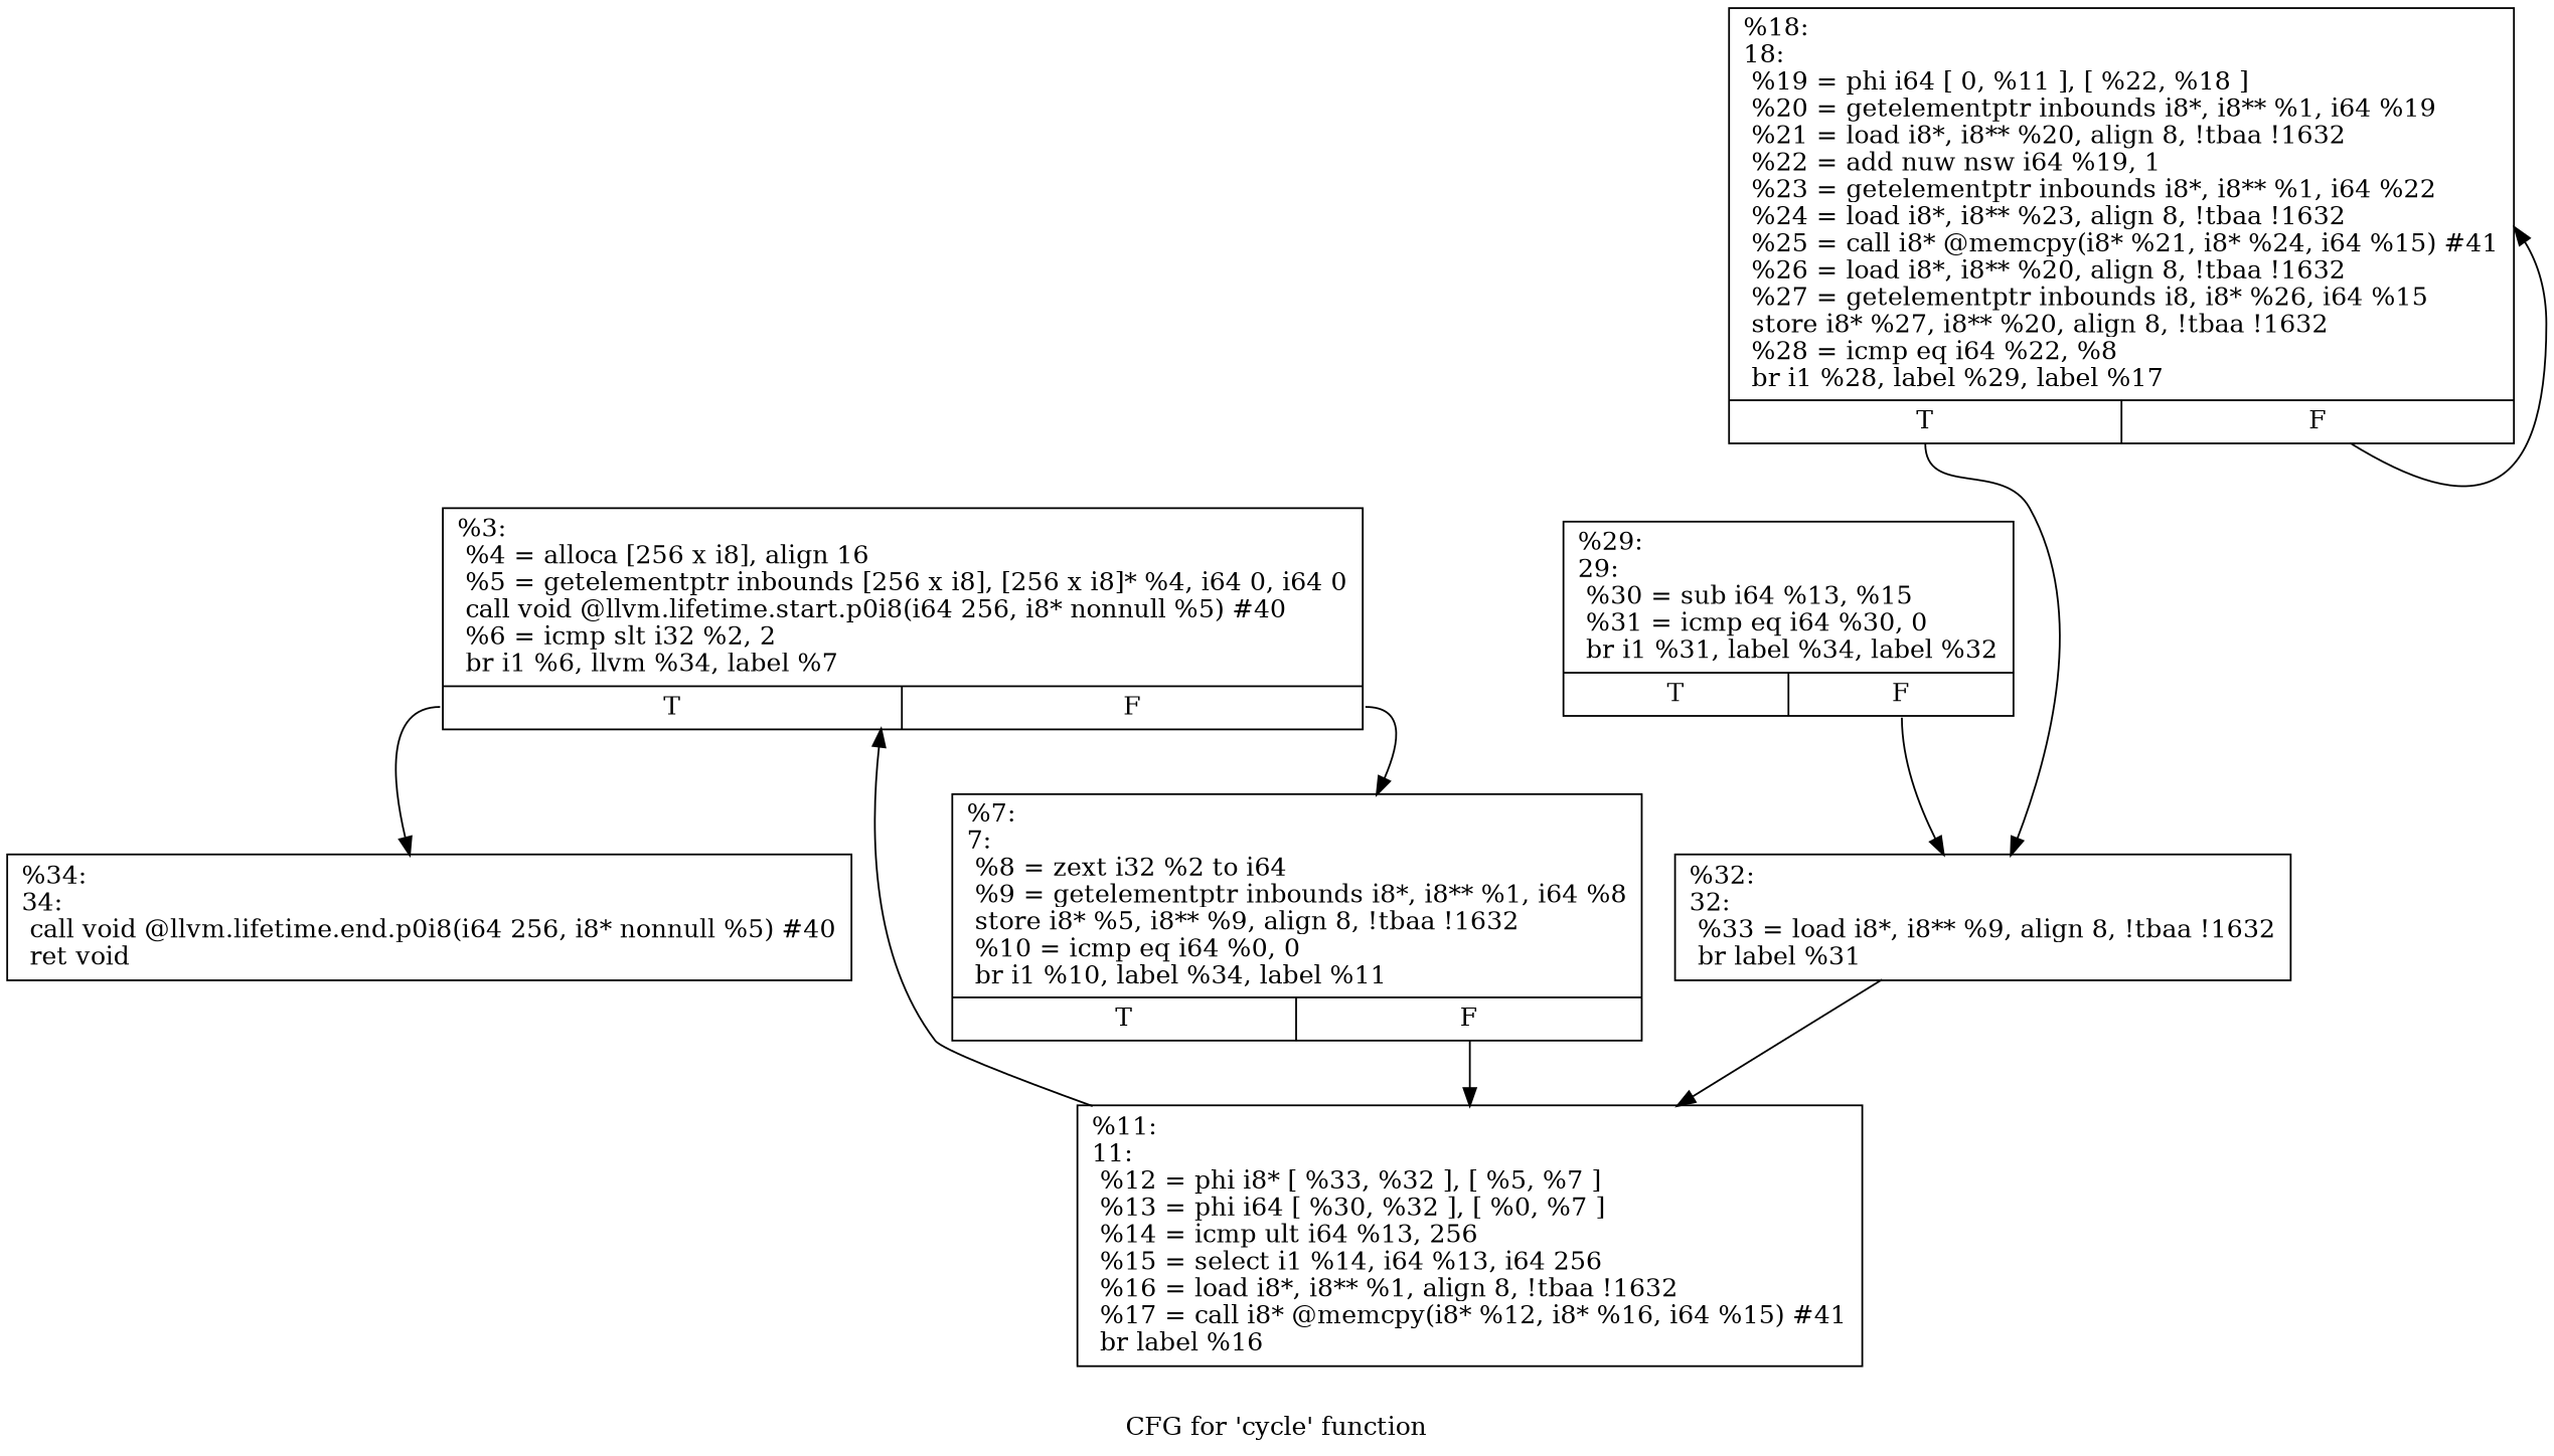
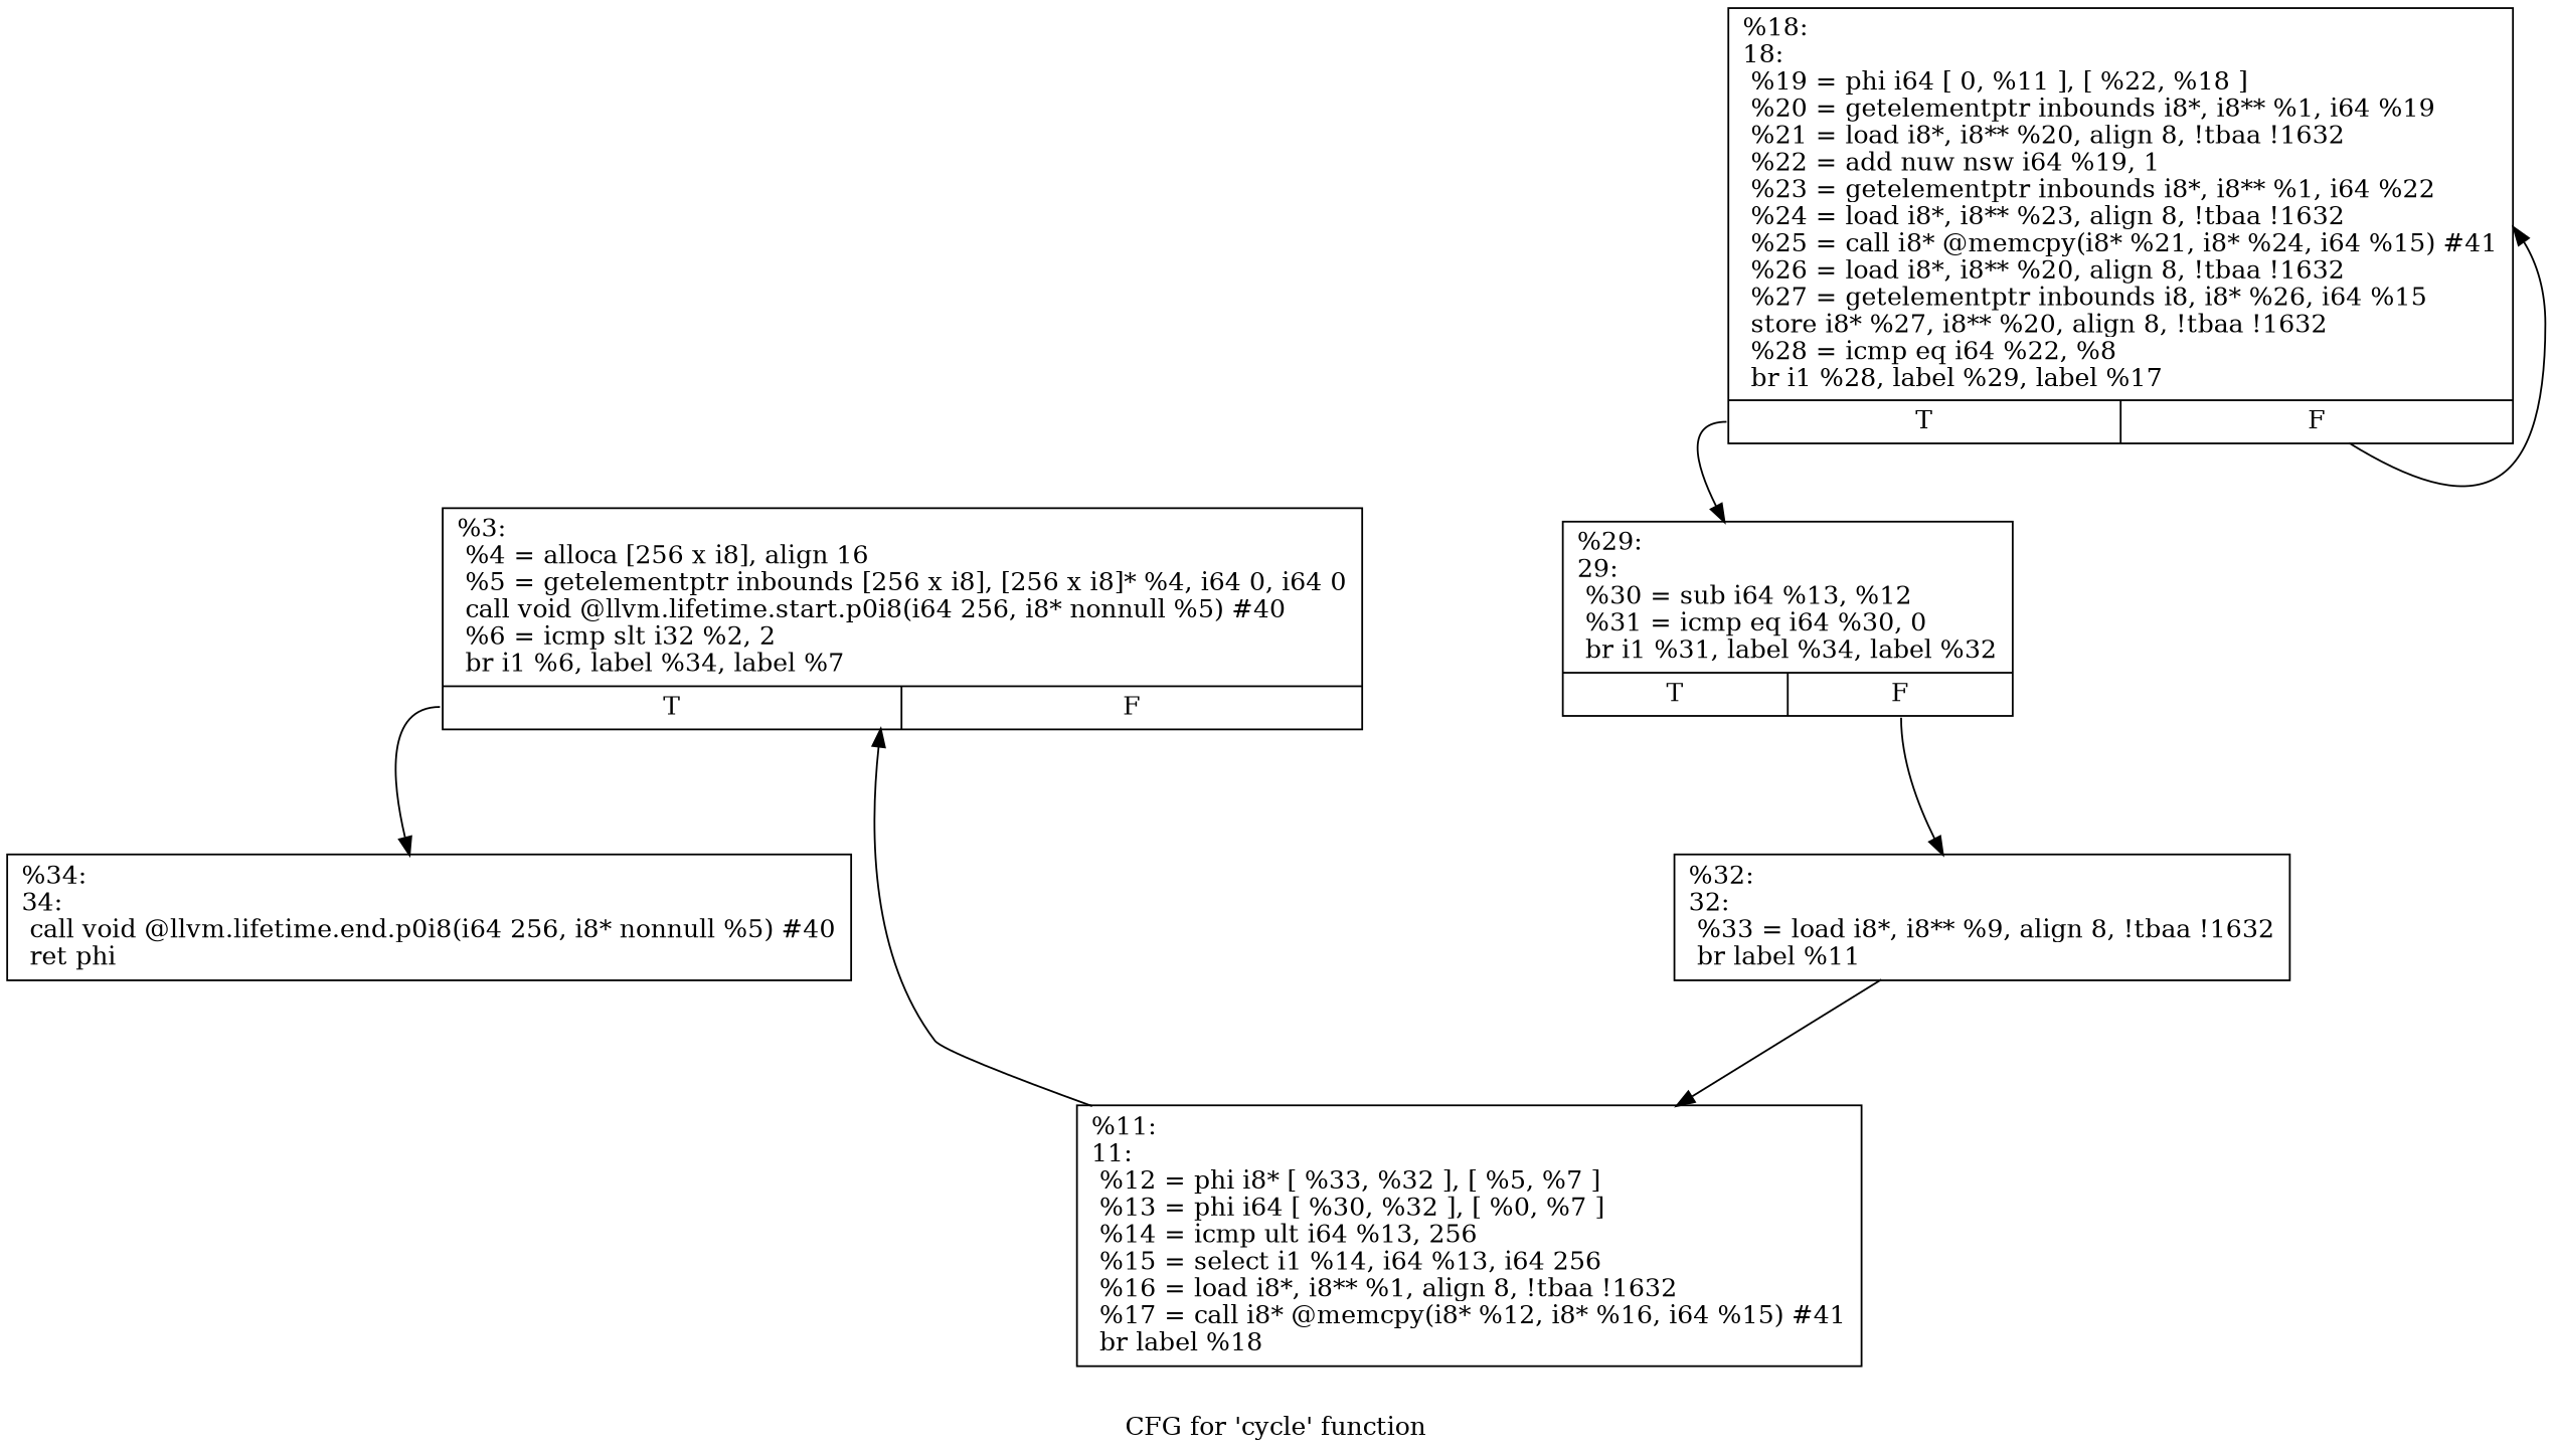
  digraph {
    label="CFG for 'cycle' function"
    node [shape=record]
    edge [tailport=s0]
-   n1 [label="{%3:\l  %4 = alloca [256 x i8], align 16\l  %5 = getelementptr inbounds [256 x i8], [256 x i8]* %4, i64 0, i64 0\l  call void @llvm.lifetime.start.p0i8(i64 256, i8* nonnull %5) #40\l  %6 = icmp slt i32 %2, 2\l  br i1 %6, llvm %34, label %7\l|{<s0>T|<s1>F}}"]
-   n2 [label="{%34:\l34:                                               \l  call void @llvm.lifetime.end.p0i8(i64 256, i8* nonnull %5) #40\l  ret void\l}"]
-   n3 [label="{%7:\l7:                                                \l  %8 = zext i32 %2 to i64\l  %9 = getelementptr inbounds i8*, i8** %1, i64 %8\l  store i8* %5, i8** %9, align 8, !tbaa !1632\l  %10 = icmp eq i64 %0, 0\l  br i1 %10, label %34, label %11\l|{<s0>T|<s1>F}}"]
-   n4 [label="{%11:\l11:                                               \l  %12 = phi i8* [ %33, %32 ], [ %5, %7 ]\l  %13 = phi i64 [ %30, %32 ], [ %0, %7 ]\l  %14 = icmp ult i64 %13, 256\l  %15 = select i1 %14, i64 %13, i64 256\l  %16 = load i8*, i8** %1, align 8, !tbaa !1632\l  %17 = call i8* @memcpy(i8* %12, i8* %16, i64 %15) #41\l  br label %16\l}"]
+   n1 [label="{%3:\l  %4 = alloca [256 x i8], align 16\l  %5 = getelementptr inbounds [256 x i8], [256 x i8]* %4, i64 0, i64 0\l  call void @llvm.lifetime.start.p0i8(i64 256, i8* nonnull %5) #40\l  %6 = icmp slt i32 %2, 2\l  br i1 %6, label %34, label %7\l|{<s0>T|<s1>F}}"]
+   n2 [label="{%34:\l34:                                               \l  call void @llvm.lifetime.end.p0i8(i64 256, i8* nonnull %5) #40\l  ret phi\l}"]
+   n4 [label="{%11:\l11:                                               \l  %12 = phi i8* [ %33, %32 ], [ %5, %7 ]\l  %13 = phi i64 [ %30, %32 ], [ %0, %7 ]\l  %14 = icmp ult i64 %13, 256\l  %15 = select i1 %14, i64 %13, i64 256\l  %16 = load i8*, i8** %1, align 8, !tbaa !1632\l  %17 = call i8* @memcpy(i8* %12, i8* %16, i64 %15) #41\l  br label %18\l}"]
    n5 [label="{%18:\l18:                                               \l  %19 = phi i64 [ 0, %11 ], [ %22, %18 ]\l  %20 = getelementptr inbounds i8*, i8** %1, i64 %19\l  %21 = load i8*, i8** %20, align 8, !tbaa !1632\l  %22 = add nuw nsw i64 %19, 1\l  %23 = getelementptr inbounds i8*, i8** %1, i64 %22\l  %24 = load i8*, i8** %23, align 8, !tbaa !1632\l  %25 = call i8* @memcpy(i8* %21, i8* %24, i64 %15) #41\l  %26 = load i8*, i8** %20, align 8, !tbaa !1632\l  %27 = getelementptr inbounds i8, i8* %26, i64 %15\l  store i8* %27, i8** %20, align 8, !tbaa !1632\l  %28 = icmp eq i64 %22, %8\l  br i1 %28, label %29, label %17\l|{<s0>T|<s1>F}}"]
-   n6 [label="{%29:\l29:                                               \l  %30 = sub i64 %13, %15\l  %31 = icmp eq i64 %30, 0\l  br i1 %31, label %34, label %32\l|{<s0>T|<s1>F}}"]
-   n7 [label="{%32:\l32:                                               \l  %33 = load i8*, i8** %9, align 8, !tbaa !1632\l  br label %31\l}"]
+   n6 [label="{%29:\l29:                                               \l  %30 = sub i64 %13, %12\l  %31 = icmp eq i64 %30, 0\l  br i1 %31, label %34, label %32\l|{<s0>T|<s1>F}}"]
+   n7 [label="{%32:\l32:                                               \l  %33 = load i8*, i8** %9, align 8, !tbaa !1632\l  br label %11\l}"]
    n1 -> n2
-   n1 -> n3 [tailport=s1]
-   n3 -> n4 [tailport=s1]
    n4 -> n1
    n5 -> n5 [tailport=s1]
-   n5 -> n7
+   n5 -> n6
    n6 -> n7 [tailport=s1]
    n7 -> n4
  }
